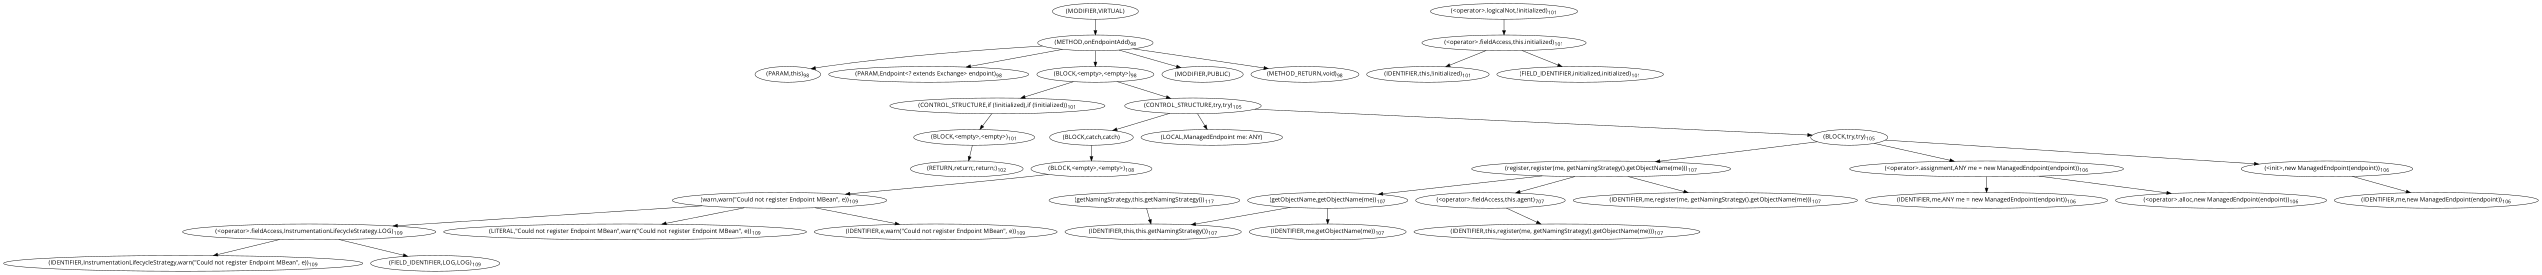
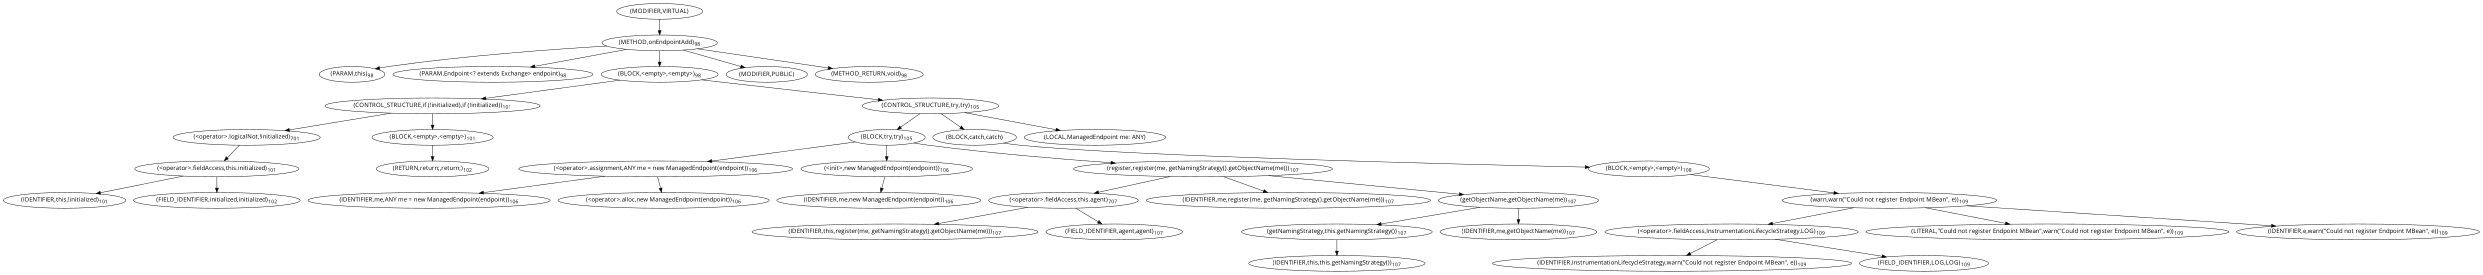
  digraph {
    fontname="Open Sans"
    node [fontname="Open Sans"]
    edge [fontname="Open Sans"]
    n1 [label=<(METHOD,onEndpointAdd)<SUB>98</SUB>>]
    n2 [label=<(PARAM,this)<SUB>98</SUB>>]
    n3 [label=<(PARAM,Endpoint&lt;? extends Exchange&gt; endpoint)<SUB>98</SUB>>]
    n4 [label=<(BLOCK,&lt;empty&gt;,&lt;empty&gt;)<SUB>98</SUB>>]
    n5 [label=<(MODIFIER,PUBLIC)>]
    n6 [label=<(METHOD_RETURN,void)<SUB>98</SUB>>]
    n7 [label=<(CONTROL_STRUCTURE,if (!initialized),if (!initialized))<SUB>101</SUB>>]
    n8 [label=<(CONTROL_STRUCTURE,try,try)<SUB>105</SUB>>]
    n9 [label=<(MODIFIER,VIRTUAL)>]
-   n10 [label=<(&lt;operator&gt;.logicalNot,!initialized)<SUB>101</SUB>>]
+   n10 [label=<(&lt;operator&gt;.logicalNot,!initialized)<SUB>701</SUB>>]
    n11 [label=<(BLOCK,&lt;empty&gt;,&lt;empty&gt;)<SUB>101</SUB>>]
    n12 [label=<(BLOCK,try,try)<SUB>105</SUB>>]
    n13 [label=<(BLOCK,catch,catch)>]
    n14 [label=<(LOCAL,ManagedEndpoint me: ANY)>]
    n15 [label=<(&lt;operator&gt;.fieldAccess,this.initialized)<SUB>101</SUB>>]
    n16 [label=<(RETURN,return;,return;)<SUB>102</SUB>>]
    n17 [label=<(IDENTIFIER,this,!initialized)<SUB>101</SUB>>]
-   n18 [label=<(FIELD_IDENTIFIER,initialized,initialized)<SUB>101</SUB>>]
+   n18 [label=<(FIELD_IDENTIFIER,initialized,initialized)<SUB>102</SUB>>]
    n19 [label=<(&lt;operator&gt;.assignment,ANY me = new ManagedEndpoint(endpoint))<SUB>106</SUB>>]
    n20 [label=<(&lt;init&gt;,new ManagedEndpoint(endpoint))<SUB>106</SUB>>]
    n21 [label=<(register,register(me, getNamingStrategy().getObjectName(me)))<SUB>107</SUB>>]
    n22 [label=<(BLOCK,&lt;empty&gt;,&lt;empty&gt;)<SUB>108</SUB>>]
    n23 [label=<(IDENTIFIER,me,ANY me = new ManagedEndpoint(endpoint))<SUB>106</SUB>>]
    n24 [label=<(&lt;operator&gt;.alloc,new ManagedEndpoint(endpoint))<SUB>106</SUB>>]
    n25 [label=<(IDENTIFIER,me,new ManagedEndpoint(endpoint))<SUB>106</SUB>>]
    n26 [label=<(&lt;operator&gt;.fieldAccess,this.agent)<SUB>707</SUB>>]
    n27 [label=<(IDENTIFIER,me,register(me, getNamingStrategy().getObjectName(me)))<SUB>107</SUB>>]
    n28 [label=<(getObjectName,getObjectName(me))<SUB>107</SUB>>]
    n29 [label=<(IDENTIFIER,this,register(me, getNamingStrategy().getObjectName(me)))<SUB>107</SUB>>]
-   n31 [label=<(getNamingStrategy,this.getNamingStrategy())<SUB>117</SUB>>]
+   n30 [label=<(FIELD_IDENTIFIER,agent,agent)<SUB>107</SUB>>]
+   n31 [label=<(getNamingStrategy,this.getNamingStrategy())<SUB>107</SUB>>]
    n32 [label=<(IDENTIFIER,me,getObjectName(me))<SUB>107</SUB>>]
    n33 [label=<(IDENTIFIER,this,this.getNamingStrategy())<SUB>107</SUB>>]
    n34 [label=<(warn,warn(&quot;Could not register Endpoint MBean&quot;, e))<SUB>109</SUB>>]
    n35 [label=<(&lt;operator&gt;.fieldAccess,InstrumentationLifecycleStrategy.LOG)<SUB>109</SUB>>]
    n36 [label=<(LITERAL,&quot;Could not register Endpoint MBean&quot;,warn(&quot;Could not register Endpoint MBean&quot;, e))<SUB>109</SUB>>]
    n37 [label=<(IDENTIFIER,e,warn(&quot;Could not register Endpoint MBean&quot;, e))<SUB>109</SUB>>]
    n38 [label=<(IDENTIFIER,InstrumentationLifecycleStrategy,warn(&quot;Could not register Endpoint MBean&quot;, e))<SUB>109</SUB>>]
    n39 [label=<(FIELD_IDENTIFIER,LOG,LOG)<SUB>109</SUB>>]
    n1 -> n2
    n1 -> n3
    n1 -> n4
    n1 -> n5
    n1 -> n6
    n4 -> n7
    n4 -> n8
+   n7 -> n10
    n7 -> n11
    n8 -> n12
    n8 -> n13
    n8 -> n14
    n9 -> n1
    n10 -> n15
    n11 -> n16
    n12 -> n19
    n12 -> n20
    n12 -> n21
    n13 -> n22
    n15 -> n17
    n15 -> n18
    n19 -> n23
    n19 -> n24
    n20 -> n25
    n21 -> n26
    n21 -> n27
    n21 -> n28
    n22 -> n34
    n26 -> n29
-   n28 -> n33
+   n26 -> n30
+   n28 -> n31
    n28 -> n32
    n31 -> n33
    n34 -> n35
    n34 -> n36
    n34 -> n37
    n35 -> n38
    n35 -> n39
  }
